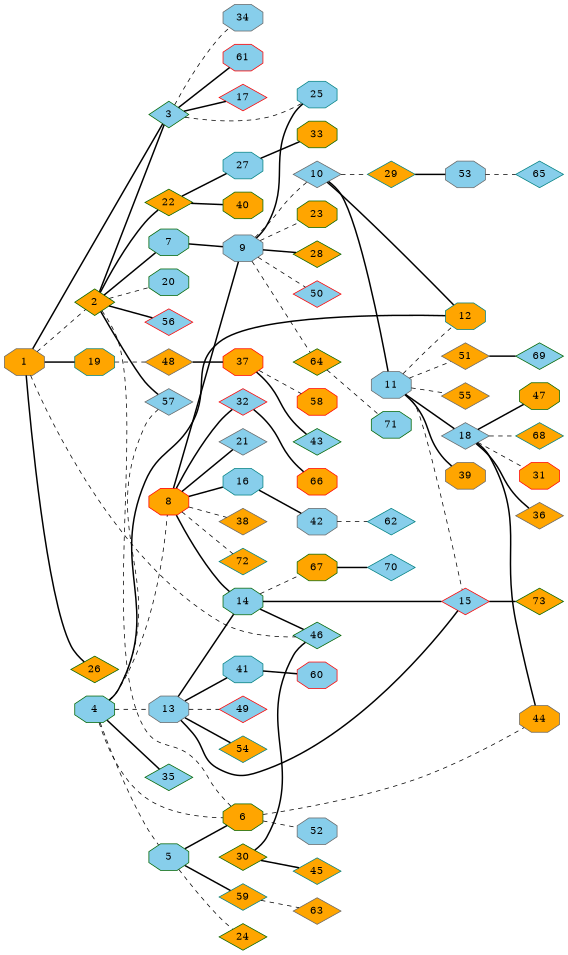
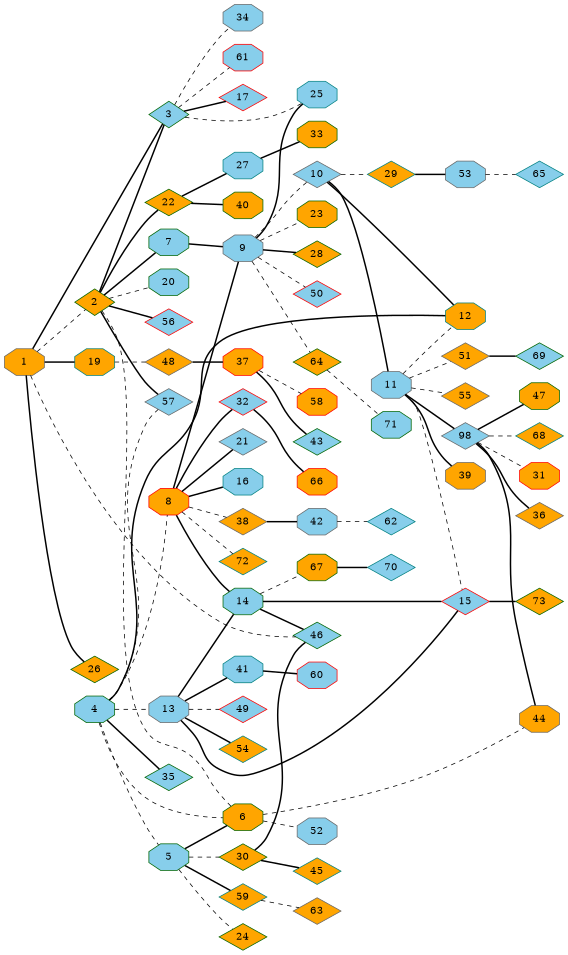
  graph {
    rankdir=LR
    node [color=darkgreen fillcolor=skyblue shape=diamond style=filled]
    edge [style=bold]
    1 [color=gray40 fillcolor=orange shape=octagon]
    2 [fillcolor=orange]
    3
    19 [color=teal fillcolor=orange shape=octagon]
    26 [fillcolor=orange]
    46
    6 [fillcolor=orange shape=octagon]
    7 [shape=octagon]
    20 [shape=octagon]
    22 [fillcolor=orange]
    56 [color=red]
    57 [color=gray40]
    17 [color=red]
    25 [color=teal shape=octagon]
    34 [color=gray40 shape=octagon]
    61 [color=red shape=octagon]
    15 [color=red]
    73 [fillcolor=orange]
    48 [color=gray40 fillcolor=orange]
    44 [color=gray40 fillcolor=orange shape=octagon]
    52 [color=gray40 shape=octagon]
    9 [color=gray40 shape=octagon]
    27 [color=teal shape=octagon]
    40 [fillcolor=orange shape=octagon]
    11 [color=gray40 shape=octagon]
    12 [color=teal fillcolor=orange shape=octagon]
-   18 [color=gray40]
+   18 [color=gray40 label=98]
    39 [color=gray40 fillcolor=orange shape=octagon]
    51 [color=gray40 fillcolor=orange]
    55 [color=gray40 fillcolor=orange]
    4 [shape=octagon]
    5 [shape=octagon]
    8 [color=red fillcolor=orange shape=octagon]
    13 [color=gray40 shape=octagon]
    35
    24 [fillcolor=orange]
    30 [fillcolor=orange]
    59 [color=teal fillcolor=orange]
    14 [shape=octagon]
    16 [color=teal shape=octagon]
    21 [color=gray40]
    32 [color=red]
    38 [color=gray40 fillcolor=orange]
    72 [color=teal fillcolor=orange]
    41 [color=teal shape=octagon]
    49 [color=red]
    54 [color=teal fillcolor=orange]
    45 [color=teal fillcolor=orange]
    37 [color=red fillcolor=orange shape=octagon]
    43
    58 [color=red fillcolor=orange shape=octagon]
    63 [color=gray40 fillcolor=orange]
    10 [color=gray40]
    23 [fillcolor=orange shape=octagon]
    28 [fillcolor=orange]
    50 [color=red]
    64 [fillcolor=orange]
    67 [fillcolor=orange shape=octagon]
    42 [color=gray40 shape=octagon]
    66 [color=red fillcolor=orange shape=octagon]
    29 [color=teal fillcolor=orange]
    71 [shape=octagon]
    53 [color=gray40 shape=octagon]
    31 [color=red fillcolor=orange shape=octagon]
    36 [color=gray40 fillcolor=orange]
    47 [fillcolor=orange shape=octagon]
    68 [color=teal fillcolor=orange]
    69
    60 [color=red shape=octagon]
    70 [color=teal]
    62 [color=teal]
    33 [fillcolor=orange shape=octagon]
    65 [color=teal]
    1 -- 2 [style=dashed]
    1 -- 3
    1 -- 19
    1 -- 26
    1 -- 46 [style=dashed]
    2 -- 3
    2 -- 6 [style=dashed]
    2 -- 7
    2 -- 20 [style=dashed]
    2 -- 22
    2 -- 56
    2 -- 57
    3 -- 17
    3 -- 25 [style=dashed]
    3 -- 34 [style=dashed]
-   3 -- 61
+   3 -- 61 [style=dashed]
    19 -- 48 [style=dashed]
    6 -- 44 [style=dashed]
    6 -- 52 [style=dashed]
    7 -- 9
    22 -- 27
    22 -- 40
    15 -- 73
    48 -- 37
    9 -- 25
    9 -- 10 [style=dashed]
    9 -- 23 [style=dashed]
    9 -- 28
    9 -- 50 [style=dashed]
    9 -- 64 [style=dashed]
    27 -- 33
    11 -- 15 [style=dashed]
    11 -- 12 [style=dashed]
    11 -- 18
    11 -- 39
    11 -- 51 [style=dashed]
    11 -- 55 [style=dashed]
    18 -- 44
    18 -- 31 [style=dashed]
    18 -- 36
    18 -- 47
    18 -- 68 [style=dashed]
    51 -- 69
    4 -- 6 [style=dashed]
    4 -- 57 [style=dashed]
    4 -- 12
    4 -- 5 [style=dashed]
    4 -- 8 [style=dashed]
    4 -- 13 [style=dashed]
    4 -- 35
    5 -- 6
    5 -- 24 [style=dashed]
+   5 -- 30 [style=dashed]
    5 -- 59
    8 -- 9
    8 -- 14
    8 -- 16
    8 -- 21
    8 -- 32
    8 -- 38 [style=dashed]
    8 -- 72 [style=dashed]
    13 -- 15
    13 -- 14
    13 -- 41
    13 -- 49 [style=dashed]
    13 -- 54
    30 -- 46
    30 -- 45
    59 -- 63 [style=dashed]
    14 -- 46
    14 -- 15
    14 -- 67 [style=dashed]
-   16 -- 42
+   38 -- 42
    32 -- 66
    41 -- 60
    37 -- 43
    37 -- 58 [style=dashed]
    10 -- 11
    10 -- 12
    10 -- 29 [style=dashed]
    64 -- 71 [style=dashed]
    67 -- 70
    42 -- 62 [style=dashed]
    29 -- 53
    53 -- 65 [style=dashed]
  }
